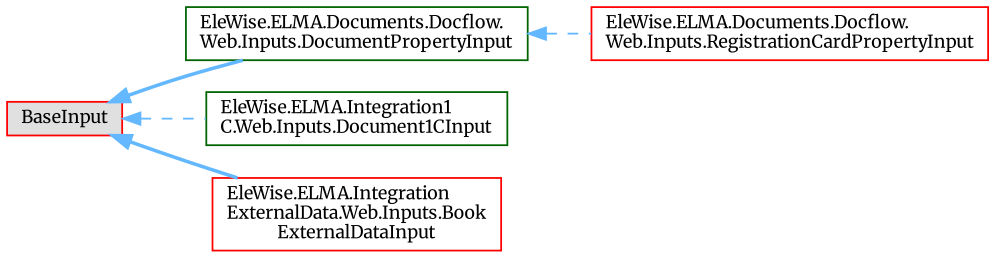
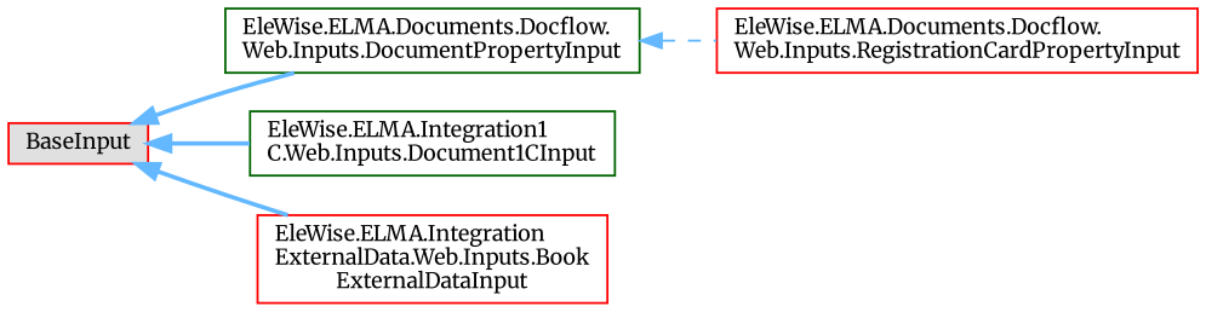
  digraph {
    rankdir=LR
    fontname=Merriweather
    node [color=red fillcolor=white fontname=Merriweather fontsize=10 shape=box style=filled]
    edge [color=steelblue1 dir=back fontname=Merriweather fontsize=10 labelfontname=Helvetica labelfontsize=10 style=bold]
    n1 [fillcolor="#E0E0E0" height=0.2 label=BaseInput width=0.4]
    n2 [color=darkgreen height=0.2 label="EleWise.ELMA.Documents.Docflow.\lWeb.Inputs.DocumentPropertyInput" width=0.4]
    n3 [color=darkgreen height=0.2 label="EleWise.ELMA.Integration1\lC.Web.Inputs.Document1CInput" width=0.4]
    n4 [height=0.2 label="EleWise.ELMA.Integration\lExternalData.Web.Inputs.Book\lExternalDataInput" width=0.4]
    n5 [height=0.2 label="EleWise.ELMA.Documents.Docflow.\lWeb.Inputs.RegistrationCardPropertyInput" width=0.4]
    n1 -> n2
-   n1 -> n3 [style=dashed]
+   n1 -> n3
    n1 -> n4
    n2 -> n5 [style=dashed]
  }
